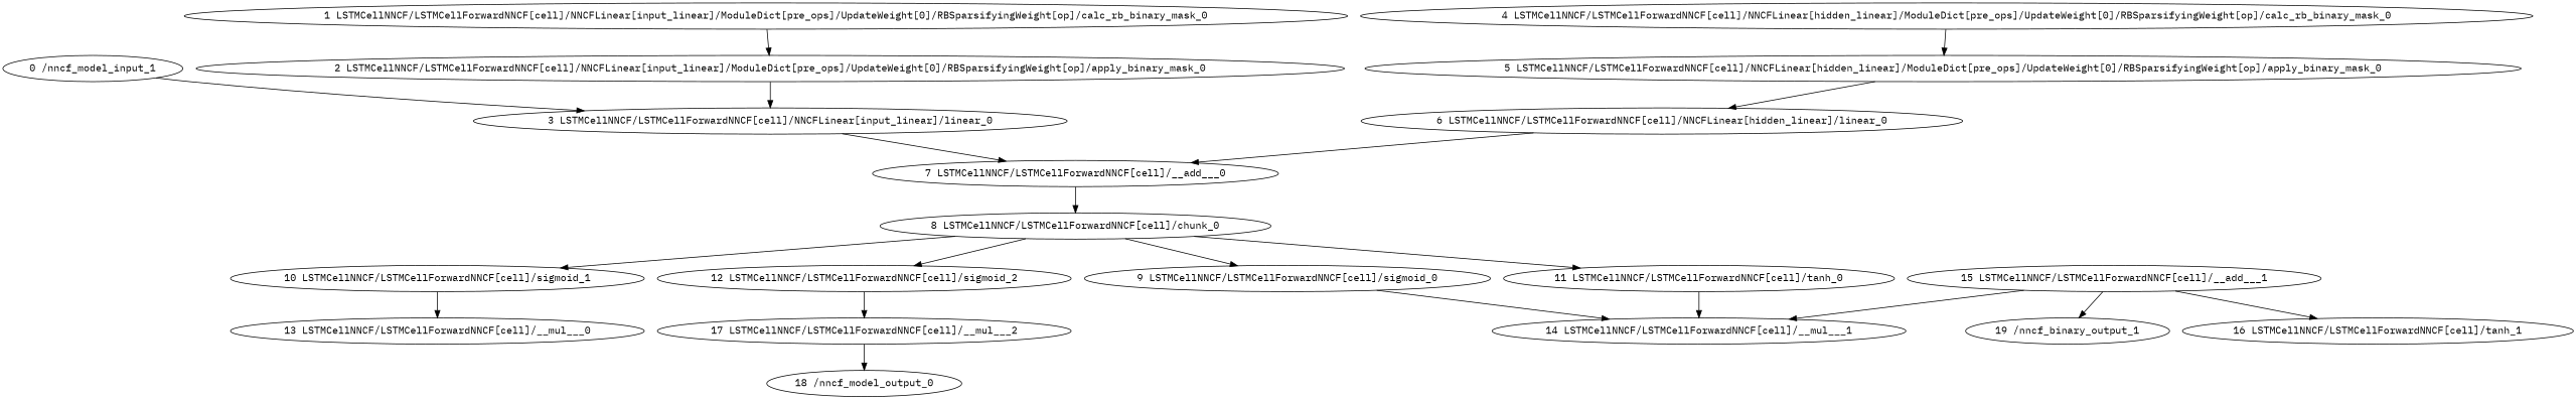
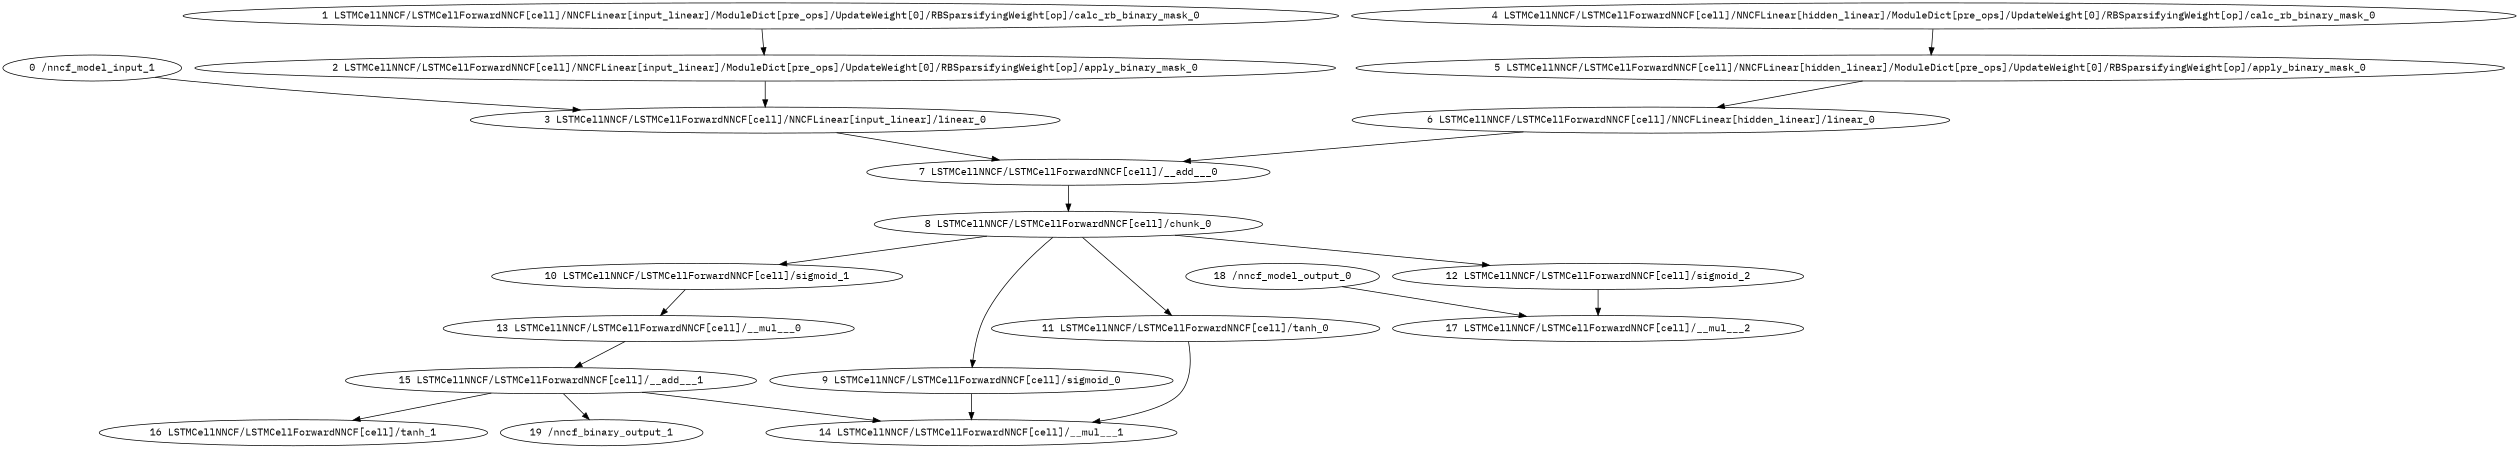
  strict digraph {
    fontname="IBM Plex Mono"
    node [fontname="IBM Plex Mono" type=sigmoid]
    edge [fontname="IBM Plex Mono"]
    n1 [label="0 /nncf_model_input_1" type=nncf_model_input]
    "3 LSTMCellNNCF/LSTMCellForwardNNCF[cell]/NNCFLinear[input_linear]/linear_0" [type=linear]
    "7 LSTMCellNNCF/LSTMCellForwardNNCF[cell]/__add___0" [type=__add__]
    "1 LSTMCellNNCF/LSTMCellForwardNNCF[cell]/NNCFLinear[input_linear]/ModuleDict[pre_ops]/UpdateWeight[0]/RBSparsifyingWeight[op]/calc_rb_binary_mask_0" [type=calc_rb_binary_mask]
    "2 LSTMCellNNCF/LSTMCellForwardNNCF[cell]/NNCFLinear[input_linear]/ModuleDict[pre_ops]/UpdateWeight[0]/RBSparsifyingWeight[op]/apply_binary_mask_0" [type=apply_binary_mask]
    "8 LSTMCellNNCF/LSTMCellForwardNNCF[cell]/chunk_0" [type=chunk]
    "4 LSTMCellNNCF/LSTMCellForwardNNCF[cell]/NNCFLinear[hidden_linear]/ModuleDict[pre_ops]/UpdateWeight[0]/RBSparsifyingWeight[op]/calc_rb_binary_mask_0" [type=calc_rb_binary_mask]
    "5 LSTMCellNNCF/LSTMCellForwardNNCF[cell]/NNCFLinear[hidden_linear]/ModuleDict[pre_ops]/UpdateWeight[0]/RBSparsifyingWeight[op]/apply_binary_mask_0" [type=apply_binary_mask]
    "6 LSTMCellNNCF/LSTMCellForwardNNCF[cell]/NNCFLinear[hidden_linear]/linear_0" [type=linear]
    "9 LSTMCellNNCF/LSTMCellForwardNNCF[cell]/sigmoid_0"
    "10 LSTMCellNNCF/LSTMCellForwardNNCF[cell]/sigmoid_1"
    "11 LSTMCellNNCF/LSTMCellForwardNNCF[cell]/tanh_0" [type=tanh]
    "12 LSTMCellNNCF/LSTMCellForwardNNCF[cell]/sigmoid_2"
    "14 LSTMCellNNCF/LSTMCellForwardNNCF[cell]/__mul___1" [type=__mul__]
    "13 LSTMCellNNCF/LSTMCellForwardNNCF[cell]/__mul___0" [type=__mul__]
    "17 LSTMCellNNCF/LSTMCellForwardNNCF[cell]/__mul___2" [type=__mul__]
    "15 LSTMCellNNCF/LSTMCellForwardNNCF[cell]/__add___1" [type=__add__]
    "18 /nncf_model_output_0" [type=nncf_model_output]
    "16 LSTMCellNNCF/LSTMCellForwardNNCF[cell]/tanh_1" [type=tanh]
    n20 [label="19 /nncf_binary_output_1" type=nncf_model_output]
    n1 -> "3 LSTMCellNNCF/LSTMCellForwardNNCF[cell]/NNCFLinear[input_linear]/linear_0"
    "3 LSTMCellNNCF/LSTMCellForwardNNCF[cell]/NNCFLinear[input_linear]/linear_0" -> "7 LSTMCellNNCF/LSTMCellForwardNNCF[cell]/__add___0"
    "7 LSTMCellNNCF/LSTMCellForwardNNCF[cell]/__add___0" -> "8 LSTMCellNNCF/LSTMCellForwardNNCF[cell]/chunk_0"
    "1 LSTMCellNNCF/LSTMCellForwardNNCF[cell]/NNCFLinear[input_linear]/ModuleDict[pre_ops]/UpdateWeight[0]/RBSparsifyingWeight[op]/calc_rb_binary_mask_0" -> "2 LSTMCellNNCF/LSTMCellForwardNNCF[cell]/NNCFLinear[input_linear]/ModuleDict[pre_ops]/UpdateWeight[0]/RBSparsifyingWeight[op]/apply_binary_mask_0"
    "2 LSTMCellNNCF/LSTMCellForwardNNCF[cell]/NNCFLinear[input_linear]/ModuleDict[pre_ops]/UpdateWeight[0]/RBSparsifyingWeight[op]/apply_binary_mask_0" -> "3 LSTMCellNNCF/LSTMCellForwardNNCF[cell]/NNCFLinear[input_linear]/linear_0"
    "8 LSTMCellNNCF/LSTMCellForwardNNCF[cell]/chunk_0" -> "9 LSTMCellNNCF/LSTMCellForwardNNCF[cell]/sigmoid_0"
    "8 LSTMCellNNCF/LSTMCellForwardNNCF[cell]/chunk_0" -> "10 LSTMCellNNCF/LSTMCellForwardNNCF[cell]/sigmoid_1"
    "8 LSTMCellNNCF/LSTMCellForwardNNCF[cell]/chunk_0" -> "11 LSTMCellNNCF/LSTMCellForwardNNCF[cell]/tanh_0"
    "8 LSTMCellNNCF/LSTMCellForwardNNCF[cell]/chunk_0" -> "12 LSTMCellNNCF/LSTMCellForwardNNCF[cell]/sigmoid_2"
    "4 LSTMCellNNCF/LSTMCellForwardNNCF[cell]/NNCFLinear[hidden_linear]/ModuleDict[pre_ops]/UpdateWeight[0]/RBSparsifyingWeight[op]/calc_rb_binary_mask_0" -> "5 LSTMCellNNCF/LSTMCellForwardNNCF[cell]/NNCFLinear[hidden_linear]/ModuleDict[pre_ops]/UpdateWeight[0]/RBSparsifyingWeight[op]/apply_binary_mask_0"
    "5 LSTMCellNNCF/LSTMCellForwardNNCF[cell]/NNCFLinear[hidden_linear]/ModuleDict[pre_ops]/UpdateWeight[0]/RBSparsifyingWeight[op]/apply_binary_mask_0" -> "6 LSTMCellNNCF/LSTMCellForwardNNCF[cell]/NNCFLinear[hidden_linear]/linear_0"
    "6 LSTMCellNNCF/LSTMCellForwardNNCF[cell]/NNCFLinear[hidden_linear]/linear_0" -> "7 LSTMCellNNCF/LSTMCellForwardNNCF[cell]/__add___0"
    "9 LSTMCellNNCF/LSTMCellForwardNNCF[cell]/sigmoid_0" -> "14 LSTMCellNNCF/LSTMCellForwardNNCF[cell]/__mul___1"
    "10 LSTMCellNNCF/LSTMCellForwardNNCF[cell]/sigmoid_1" -> "13 LSTMCellNNCF/LSTMCellForwardNNCF[cell]/__mul___0"
    "11 LSTMCellNNCF/LSTMCellForwardNNCF[cell]/tanh_0" -> "14 LSTMCellNNCF/LSTMCellForwardNNCF[cell]/__mul___1"
    "12 LSTMCellNNCF/LSTMCellForwardNNCF[cell]/sigmoid_2" -> "17 LSTMCellNNCF/LSTMCellForwardNNCF[cell]/__mul___2"
-   "17 LSTMCellNNCF/LSTMCellForwardNNCF[cell]/__mul___2" -> "18 /nncf_model_output_0"
+   "13 LSTMCellNNCF/LSTMCellForwardNNCF[cell]/__mul___0" -> "15 LSTMCellNNCF/LSTMCellForwardNNCF[cell]/__add___1"
+   "18 /nncf_model_output_0" -> "17 LSTMCellNNCF/LSTMCellForwardNNCF[cell]/__mul___2"
    "15 LSTMCellNNCF/LSTMCellForwardNNCF[cell]/__add___1" -> "14 LSTMCellNNCF/LSTMCellForwardNNCF[cell]/__mul___1"
    "15 LSTMCellNNCF/LSTMCellForwardNNCF[cell]/__add___1" -> "16 LSTMCellNNCF/LSTMCellForwardNNCF[cell]/tanh_1"
    "15 LSTMCellNNCF/LSTMCellForwardNNCF[cell]/__add___1" -> n20
  }
